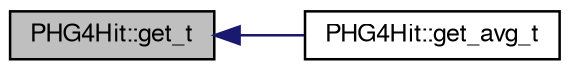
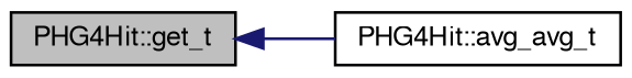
  digraph {
    rankdir=LR
    node [color=black fontname=FreeSans fontsize=10 shape=record]
    n1 [fillcolor=grey75 fontcolor=black height=0.2 label="PHG4Hit::get_t" style=filled width=0.4]
-   n2 [height=0.2 label="PHG4Hit::get_avg_t" width=0.4]
+   n2 [height=0.2 label="PHG4Hit::avg_avg_t" width=0.4]
    n1 -> n2 [color=midnightblue dir=back fontname=FreeSans fontsize=10 labelfontname=FreeSans labelfontsize=10 style=solid]
  }
